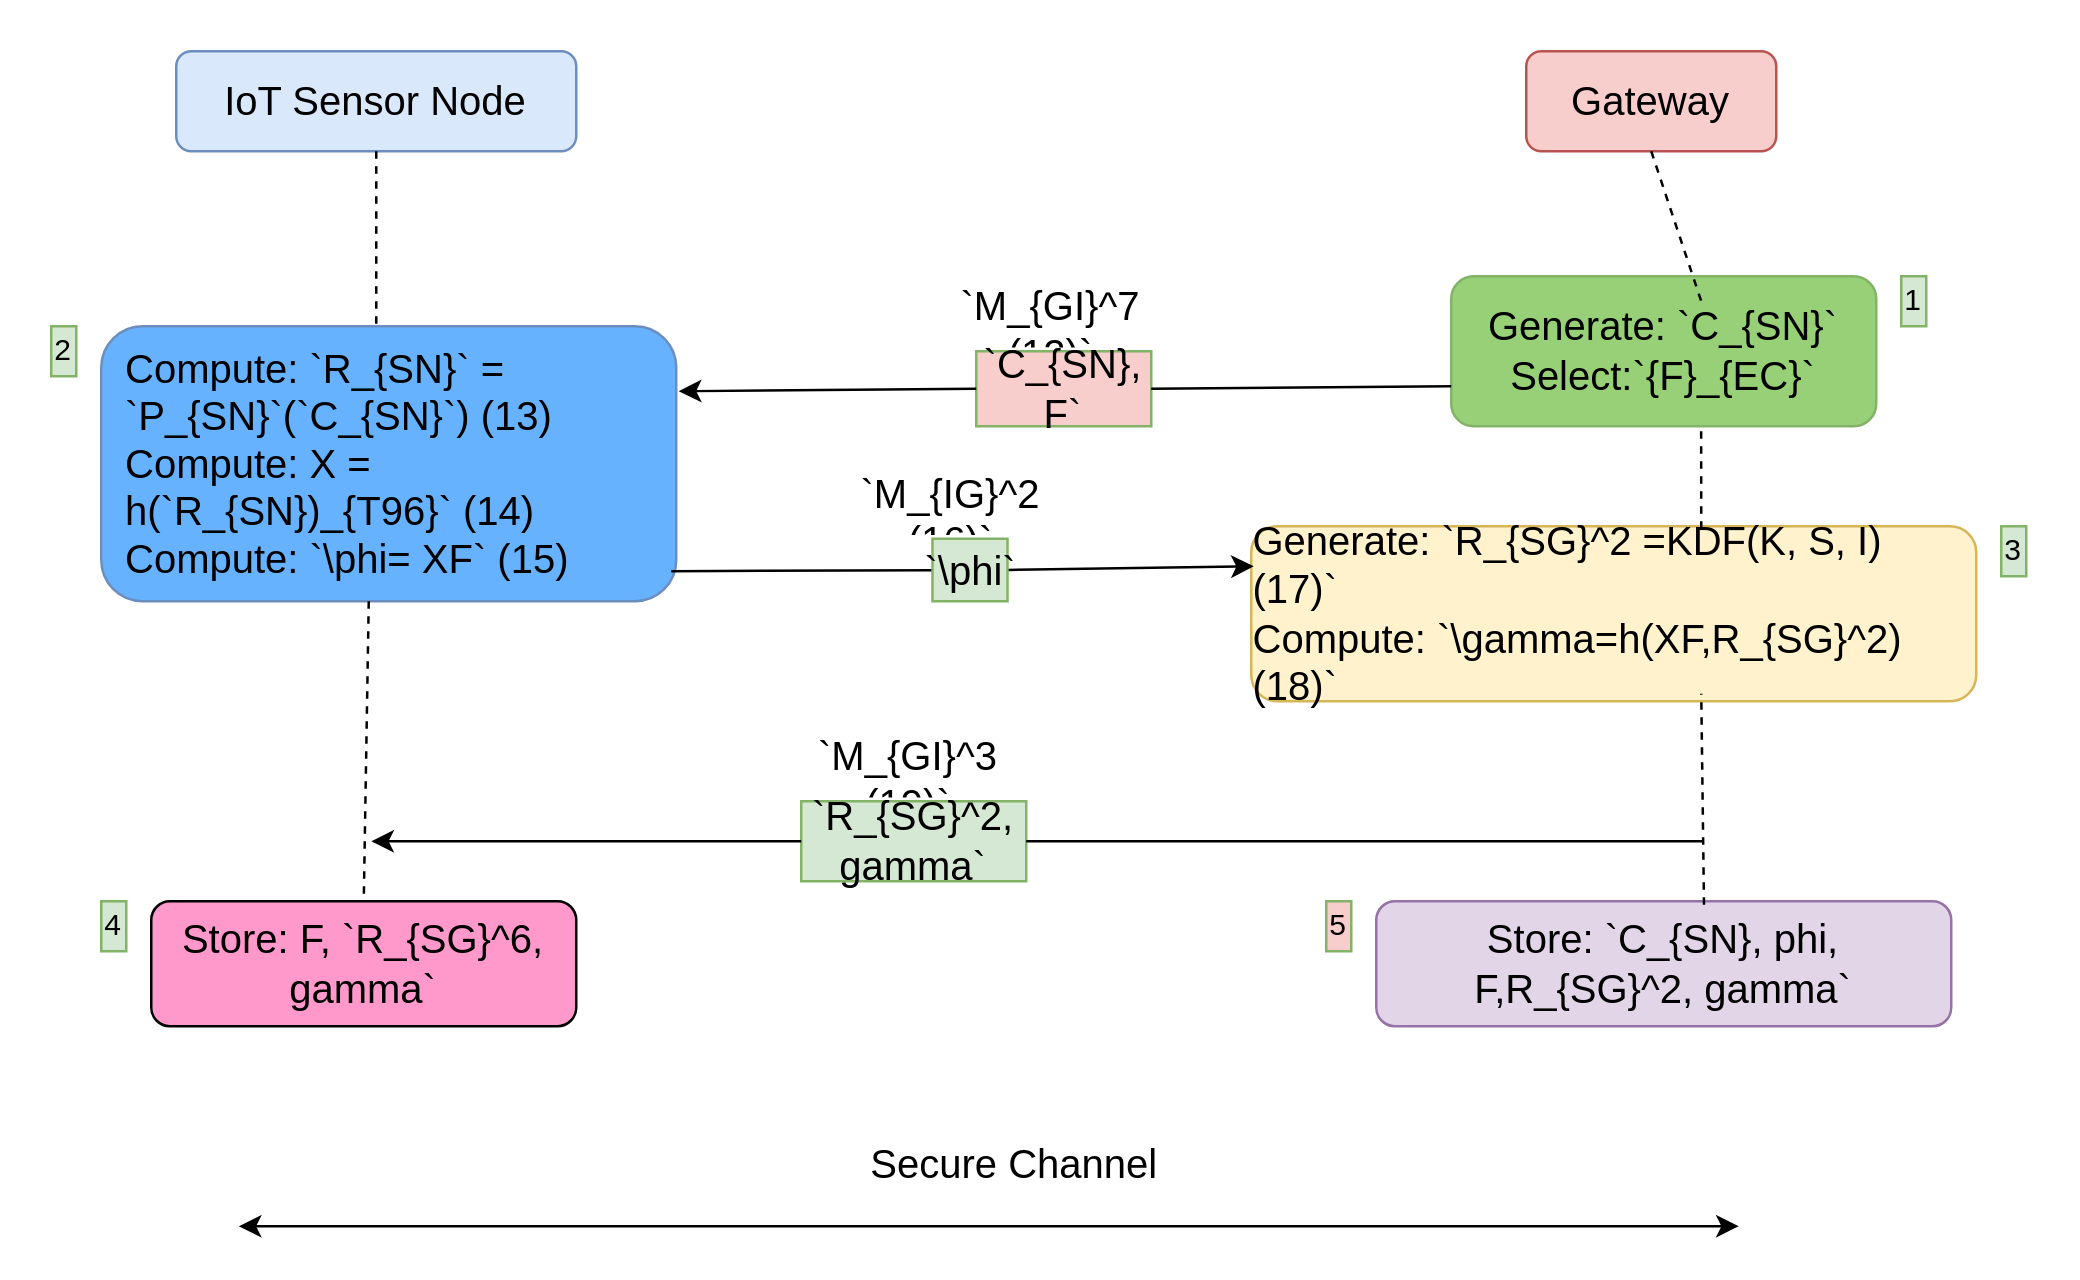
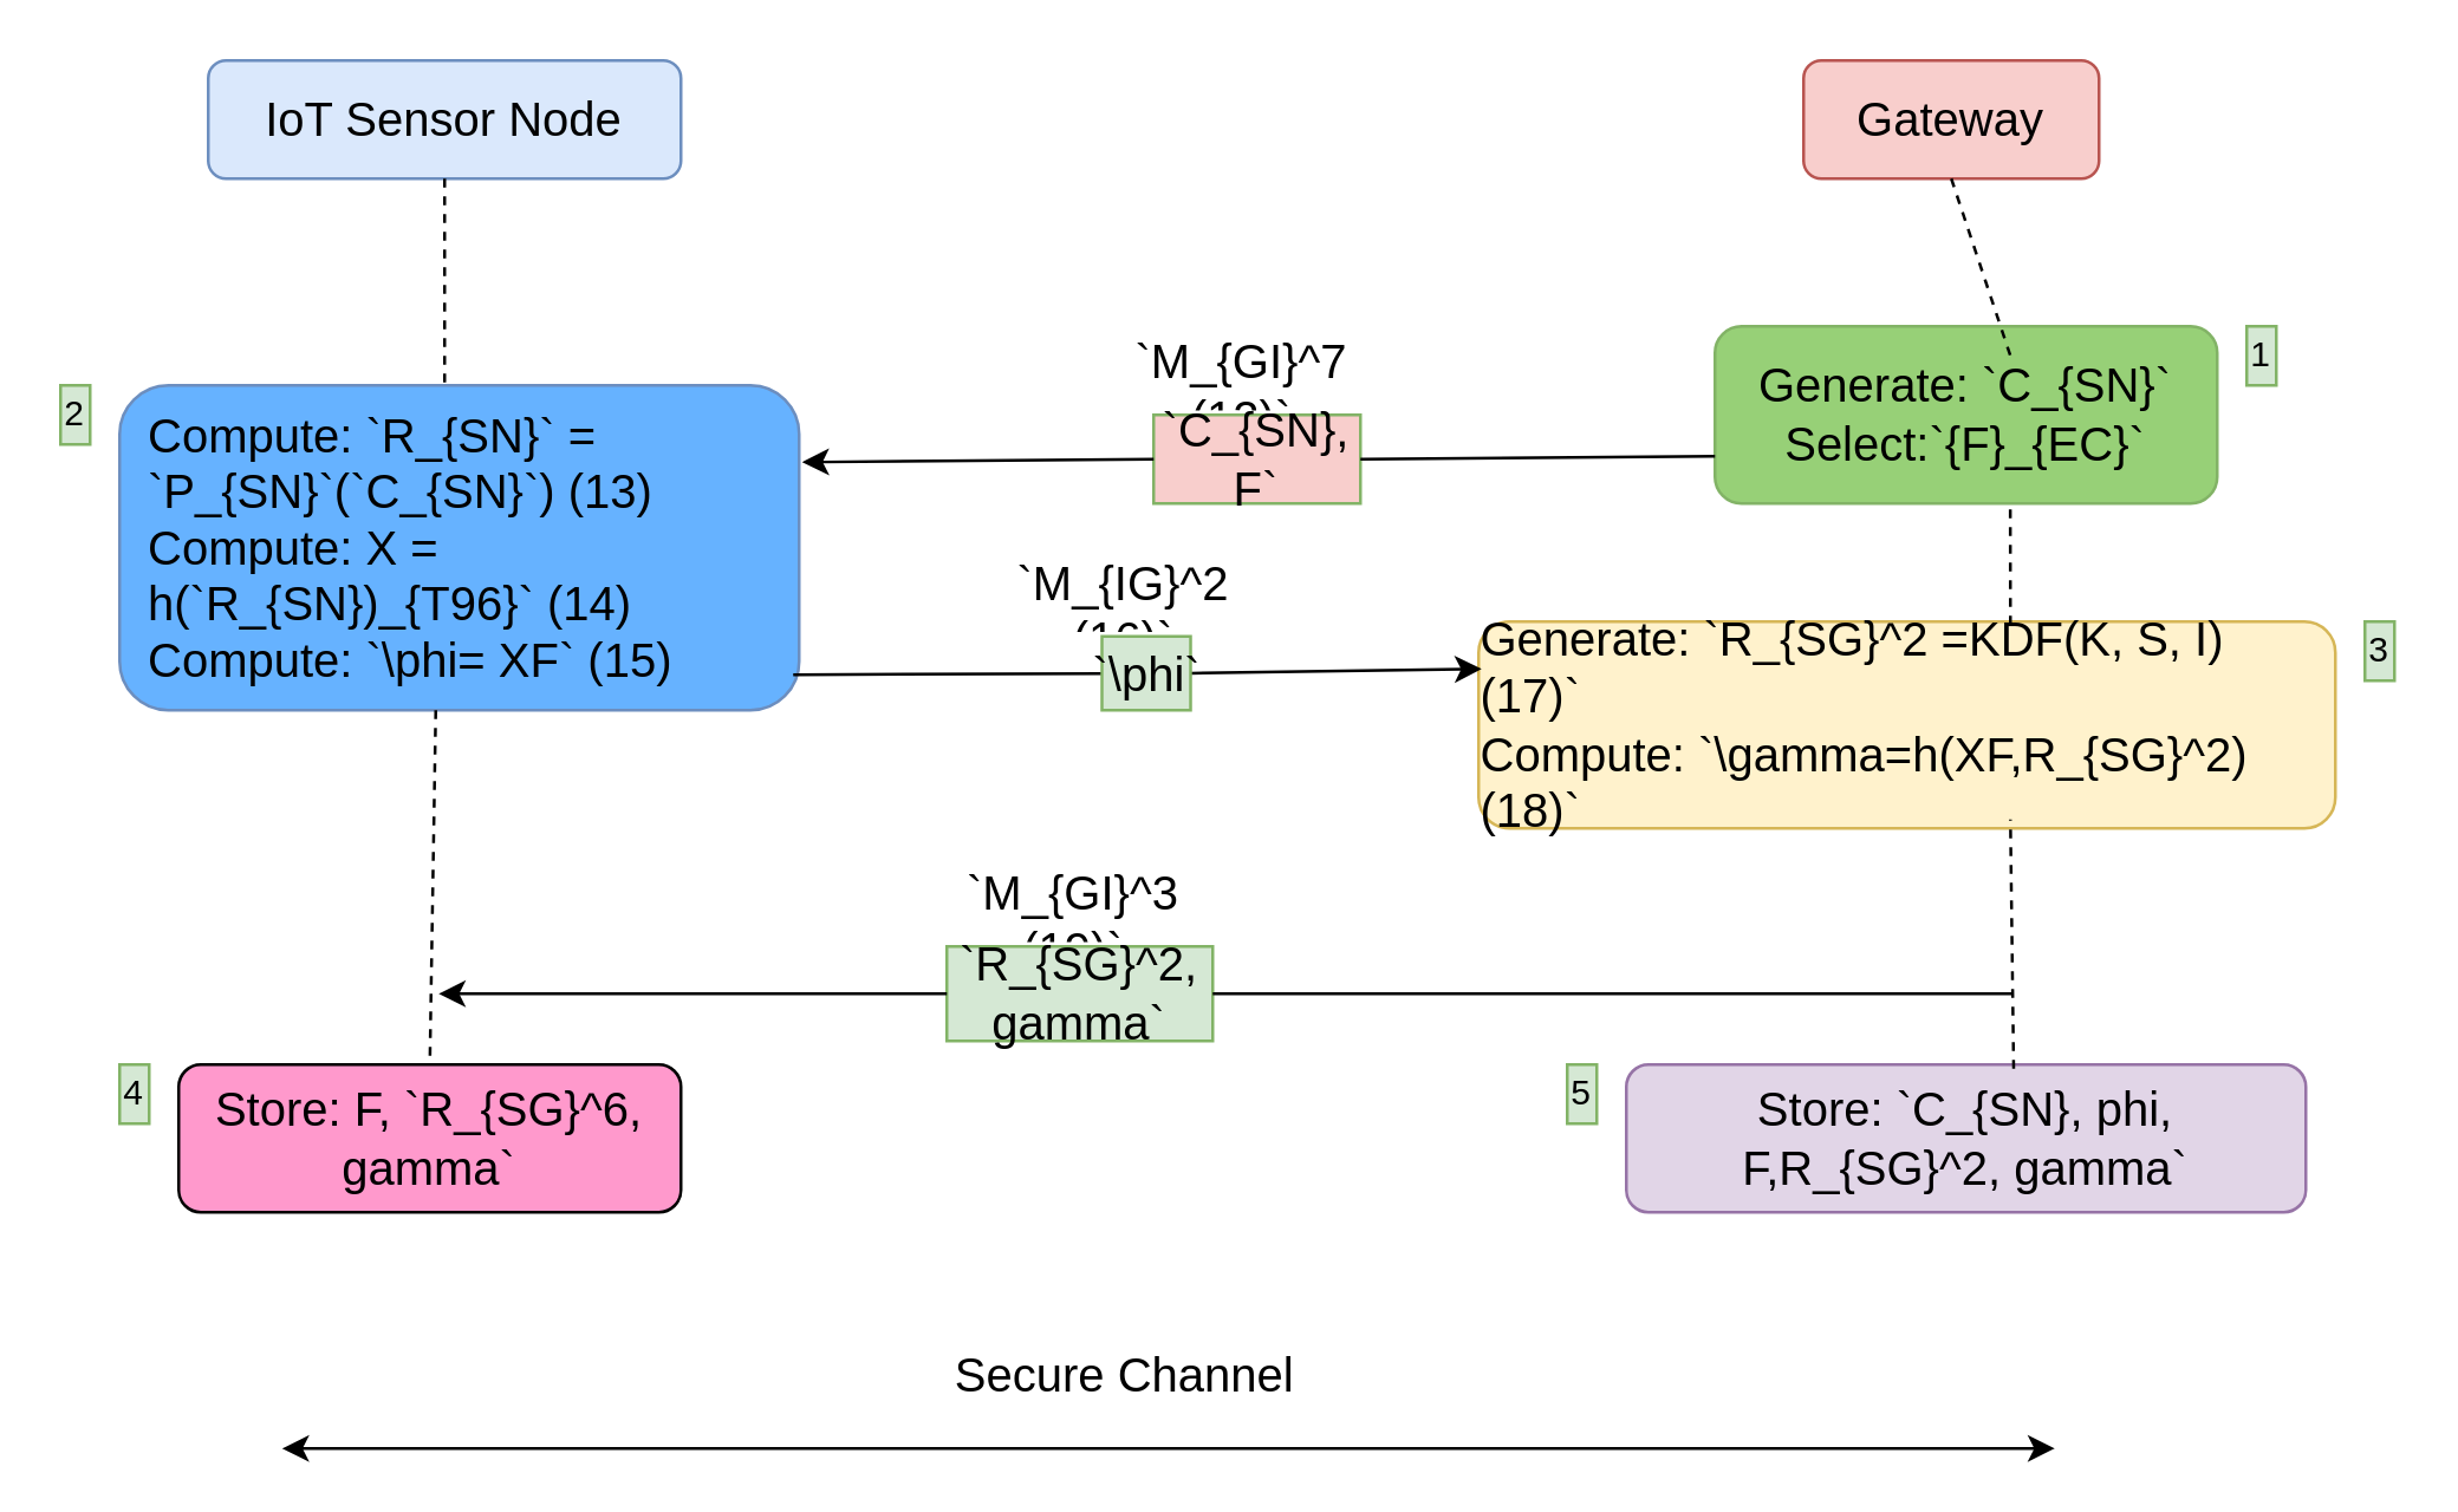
  <mxCell id="0" />
  <mxCell id="1" parent="0" />
  <mxCell id="2" value="&lt;font style=&quot;font-size: 16px;&quot;&gt;IoT Sensor Node&lt;/font&gt;" style="rounded=1;whiteSpace=wrap;html=1;fillColor=#dae8fc;strokeColor=#6c8ebf;" parent="1" vertex="1"><mxGeometry x="70" y="20" width="160" height="40" as="geometry" /></mxCell>
  <mxCell id="3" value="&lt;font style=&quot;font-size: 16px;&quot;&gt;Gateway&lt;/font&gt;" style="rounded=1;whiteSpace=wrap;html=1;fillColor=#f8cecc;strokeColor=#b85450;" parent="1" vertex="1"><mxGeometry x="610" y="20" width="100" height="40" as="geometry" /></mxCell>
  <mxCell id="4" value="&lt;font style=&quot;font-size: 16px;&quot;&gt;Compute: `R_{SN}` = `P_{SN}`(`C_{SN}`) (13)&lt;br&gt;Compute: X = h(`R_{SN})_{T96}` (14)&lt;br&gt;Compute: `\phi= XF` (15)&lt;/font&gt;" style="rounded=1;whiteSpace=wrap;html=1;fillColor=#66B2FF;strokeColor=#6c8ebf;align=left;spacingLeft=8;" parent="1" vertex="1"><mxGeometry x="40" y="130" width="230" height="110" as="geometry" /></mxCell>
  <mxCell id="5" value="&lt;font style=&quot;font-size: 16px;&quot;&gt;Generate: `C_{SN}`&lt;br&gt;Select:`{F}_{EC}`&lt;/font&gt;" style="rounded=1;whiteSpace=wrap;html=1;fillColor=#97D077;strokeColor=#82b366;align=center;" parent="1" vertex="1"><mxGeometry x="580" y="110" width="170" height="60" as="geometry" /></mxCell>
  <mxCell id="6" value="&lt;div style=&quot;border-color: var(--border-color); text-align: left; font-size: 16px;&quot;&gt;&lt;font style=&quot;font-size: 16px;&quot;&gt;Generate: `R_{SG}^2 =KDF(K, S, I)&amp;nbsp; (17)`&lt;/font&gt;&lt;/div&gt;&lt;div style=&quot;border-color: var(--border-color); text-align: left; font-size: 16px;&quot;&gt;&lt;span style=&quot;background-color: initial;&quot;&gt;&lt;font style=&quot;font-size: 16px;&quot;&gt;Compute: `\gamma=h(XF,R_{SG}^2)&amp;nbsp; (18)`&lt;/font&gt;&lt;/span&gt;&lt;br&gt;&lt;/div&gt;" style="rounded=1;whiteSpace=wrap;html=1;fillColor=#fff2cc;strokeColor=#d6b656;" parent="1" vertex="1"><mxGeometry x="500" y="210" width="290" height="70" as="geometry" /></mxCell>
  <mxCell id="7" value="&lt;font style=&quot;font-size: 16px;&quot;&gt;Store: F, `R_{SG}^6, gamma`&lt;/font&gt;" style="rounded=1;whiteSpace=wrap;html=1;fillColor=#FF99CC;" parent="1" vertex="1"><mxGeometry x="60" y="360" width="170" height="50" as="geometry" /></mxCell>
  <mxCell id="8" value="&lt;font style=&quot;font-size: 16px;&quot;&gt;Store: `C_{SN}, phi, F,R_{SG}^2, gamma`&lt;/font&gt;" style="rounded=1;whiteSpace=wrap;html=1;fillColor=#e1d5e7;strokeColor=#9673a6;" parent="1" vertex="1"><mxGeometry x="550" y="360" width="230" height="50" as="geometry" /></mxCell>
  <mxCell id="9" value="&lt;font style=&quot;font-size: 16px;&quot;&gt;`C_{SN}, F`&lt;/font&gt;" style="rounded=0;whiteSpace=wrap;html=1;fillColor=#f8cecc;strokeColor=#82b366;" parent="1" vertex="1"><mxGeometry x="390" y="140" width="70" height="30" as="geometry" /></mxCell>
  <mxCell id="10" value="&lt;font style=&quot;font-size: 16px;&quot;&gt;`R_{SG}^2, gamma`&lt;/font&gt;" style="rounded=0;whiteSpace=wrap;html=1;fillColor=#d5e8d4;strokeColor=#82b366;" parent="1" vertex="1"><mxGeometry x="320" y="320" width="90" height="32" as="geometry" /></mxCell>
  <mxCell id="11" value="" style="endArrow=classic;html=1;rounded=0;exitX=1;exitY=0.5;exitDx=0;exitDy=0;" parent="1" source="30" edge="1"><mxGeometry width="50" height="50" relative="1" as="geometry"><mxPoint x="391" y="226" as="sourcePoint" /><mxPoint x="501" y="226" as="targetPoint" /></mxGeometry></mxCell>
  <mxCell id="12" value="" style="endArrow=none;dashed=1;html=1;rounded=0;entryX=0.5;entryY=0;entryDx=0;entryDy=0;" parent="1" target="7" edge="1"><mxGeometry width="50" height="50" relative="1" as="geometry"><mxPoint x="147" y="240" as="sourcePoint" /><mxPoint x="80" y="360" as="targetPoint" /></mxGeometry></mxCell>
  <mxCell id="13" value="" style="endArrow=none;dashed=1;html=1;rounded=0;exitX=0.57;exitY=0.028;exitDx=0;exitDy=0;exitPerimeter=0;" parent="1" source="8" edge="1"><mxGeometry width="50" height="50" relative="1" as="geometry"><mxPoint x="701" y="359" as="sourcePoint" /><mxPoint x="680" y="277" as="targetPoint" /></mxGeometry></mxCell>
  <mxCell id="14" value="" style="endArrow=none;html=1;rounded=0;entryX=1;entryY=0.5;entryDx=0;entryDy=0;" parent="1" target="10" edge="1"><mxGeometry width="50" height="50" relative="1" as="geometry"><mxPoint x="681" y="336" as="sourcePoint" /><mxPoint x="420" y="210" as="targetPoint" /></mxGeometry></mxCell>
  <mxCell id="15" value="" style="endArrow=classic;html=1;rounded=0;exitX=0;exitY=0.5;exitDx=0;exitDy=0;" parent="1" source="10" edge="1"><mxGeometry width="50" height="50" relative="1" as="geometry"><mxPoint x="370" y="260" as="sourcePoint" /><mxPoint x="148" y="336" as="targetPoint" /></mxGeometry></mxCell>
  <mxCell id="16" value="" style="endArrow=none;html=1;rounded=0;entryX=1;entryY=0.5;entryDx=0;entryDy=0;" parent="1" target="9" edge="1"><mxGeometry width="50" height="50" relative="1" as="geometry"><mxPoint x="580" y="154" as="sourcePoint" /><mxPoint x="420" y="210" as="targetPoint" /></mxGeometry></mxCell>
  <mxCell id="17" value="" style="endArrow=classic;html=1;rounded=0;exitX=0;exitY=0.5;exitDx=0;exitDy=0;" parent="1" source="9" edge="1"><mxGeometry width="50" height="50" relative="1" as="geometry"><mxPoint x="370" y="260" as="sourcePoint" /><mxPoint x="271" y="156" as="targetPoint" /></mxGeometry></mxCell>
  <mxCell id="18" value="" style="endArrow=none;dashed=1;html=1;rounded=0;" parent="1" edge="1"><mxGeometry width="50" height="50" relative="1" as="geometry"><mxPoint x="150" y="60" as="sourcePoint" /><mxPoint x="150" y="130" as="targetPoint" /></mxGeometry></mxCell>
  <mxCell id="19" value="" style="endArrow=none;dashed=1;html=1;rounded=0;entryX=0.588;entryY=1;entryDx=0;entryDy=0;entryPerimeter=0;" parent="1" target="5" edge="1"><mxGeometry width="50" height="50" relative="1" as="geometry"><mxPoint x="680" y="211" as="sourcePoint" /><mxPoint x="420" y="210" as="targetPoint" /></mxGeometry></mxCell>
  <mxCell id="20" value="" style="endArrow=none;dashed=1;html=1;rounded=0;exitX=0.5;exitY=1;exitDx=0;exitDy=0;" parent="1" source="3" edge="1"><mxGeometry width="50" height="50" relative="1" as="geometry"><mxPoint x="370" y="260" as="sourcePoint" /><mxPoint x="680" y="120" as="targetPoint" /></mxGeometry></mxCell>
  <mxCell id="21" value="1" style="rounded=0;whiteSpace=wrap;html=1;fillColor=#d5e8d4;strokeColor=#82b366;" parent="1" vertex="1"><mxGeometry x="760" y="110" width="10" height="20" as="geometry" /></mxCell>
  <mxCell id="22" value="2" style="rounded=0;whiteSpace=wrap;html=1;fillColor=#d5e8d4;strokeColor=#82b366;" parent="1" vertex="1"><mxGeometry x="20" y="130" width="10" height="20" as="geometry" /></mxCell>
  <mxCell id="23" value="3" style="rounded=0;whiteSpace=wrap;html=1;fillColor=#d5e8d4;strokeColor=#82b366;" parent="1" vertex="1"><mxGeometry x="800" y="210" width="10" height="20" as="geometry" /></mxCell>
  <mxCell id="24" value="4" style="rounded=0;whiteSpace=wrap;html=1;fillColor=#d5e8d4;strokeColor=#82b366;" parent="1" vertex="1"><mxGeometry x="40" y="360" width="10" height="20" as="geometry" /></mxCell>
- <mxCell id="25" value="5" style="rounded=0;whiteSpace=wrap;html=1;fillColor=#f8cecc;strokeColor=#82b366;" parent="1" vertex="1"><mxGeometry x="530" y="360" width="10" height="20" as="geometry" /></mxCell>
+ <mxCell id="25" value="5" style="rounded=0;whiteSpace=wrap;html=1;fillColor=#d5e8d4;strokeColor=#82b366;" parent="1" vertex="1"><mxGeometry x="530" y="360" width="10" height="20" as="geometry" /></mxCell>
  <mxCell id="26" value="&lt;font style=&quot;font-size: 16px;&quot;&gt;`M_{GI}^7 (12)`&lt;/font&gt;" style="text;html=1;strokeColor=none;fillColor=none;align=center;verticalAlign=middle;whiteSpace=wrap;overflow=hidden;" parent="1" vertex="1"><mxGeometry x="380" y="110" width="80" height="30" as="geometry" /></mxCell>
  <mxCell id="27" value="&lt;font style=&quot;font-size: 16px;&quot;&gt;`M_{IG}^2 (16)`&lt;/font&gt;" style="text;html=1;strokeColor=none;fillColor=none;align=center;verticalAlign=middle;whiteSpace=wrap;overflow=hidden;" parent="1" vertex="1"><mxGeometry x="340" y="185" width="80" height="30" as="geometry" /></mxCell>
  <mxCell id="28" value="&lt;font style=&quot;font-size: 16px;&quot;&gt;`M_{GI}^3 (19)`&lt;/font&gt;" style="text;html=1;strokeColor=none;fillColor=none;align=center;verticalAlign=middle;whiteSpace=wrap;overflow=hidden;" parent="1" vertex="1"><mxGeometry x="322.5" y="290" width="80" height="30" as="geometry" /></mxCell>
  <mxCell id="29" value="" style="endArrow=none;html=1;rounded=0;" parent="1" target="30" edge="1"><mxGeometry width="50" height="50" relative="1" as="geometry"><mxPoint x="268" y="228" as="sourcePoint" /><mxPoint x="365" y="225" as="targetPoint" /></mxGeometry></mxCell>
  <mxCell id="30" value="&lt;font style=&quot;font-size: 16px;&quot;&gt;`\phi`&lt;/font&gt;" style="rounded=0;whiteSpace=wrap;html=1;fillColor=#d5e8d4;strokeColor=#82b366;" parent="1" vertex="1"><mxGeometry x="372.5" y="215" width="30" height="25" as="geometry" /></mxCell>
  <mxCell id="31" value="" style="endArrow=classic;startArrow=classic;html=1;rounded=0;" parent="1" edge="1"><mxGeometry width="50" height="50" relative="1" as="geometry"><mxPoint x="95" y="490" as="sourcePoint" /><mxPoint x="695" y="490" as="targetPoint" /></mxGeometry></mxCell>
- <mxCell id="32" value="&lt;font style=&quot;font-size: 16px;&quot;&gt;Secure Channel&lt;/font&gt;" style="text;html=1;align=center;verticalAlign=middle;resizable=0;points=[];autosize=1;strokeColor=none;fillColor=none;" parent="1" vertex="1"><mxGeometry x="335" y="450" width="140" height="30" as="geometry" /></mxCell>
+ <mxCell id="32" value="&lt;font style=&quot;font-size: 16px;&quot;&gt;Secure Channel&lt;/font&gt;" style="text;html=1;align=center;verticalAlign=middle;resizable=0;points=[];autosize=1;strokeColor=none;fillColor=none;" parent="1" vertex="1"><mxGeometry x="310" y="450" width="140" height="30" as="geometry" /></mxCell>
